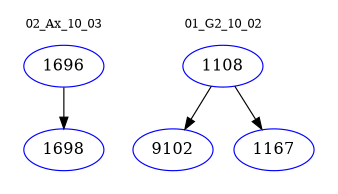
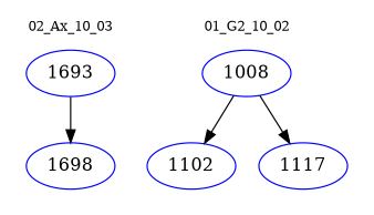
  digraph {
    node [color=blue]
    edge [color=black]
-   n1 [label=1696]
+   n1 [label=1693]
    n2 [label=1698]
-   n3 [label=1108]
-   n4 [label=9102]
-   n5 [label=1167]
+   n3 [label=1008]
+   n4 [label=1102]
+   n5 [label=1117]
    subgraph cluster_1 {
      color=white
      fontsize=10
      label="02_Ax_10_03"
      n1
      n2
    }
    subgraph cluster_2 {
      color=white
      fontsize=10
      label="01_G2_10_02"
      n3
      n4
      n5
    }
    n1 -> n2
    n3 -> n4
    n3 -> n5
  }
